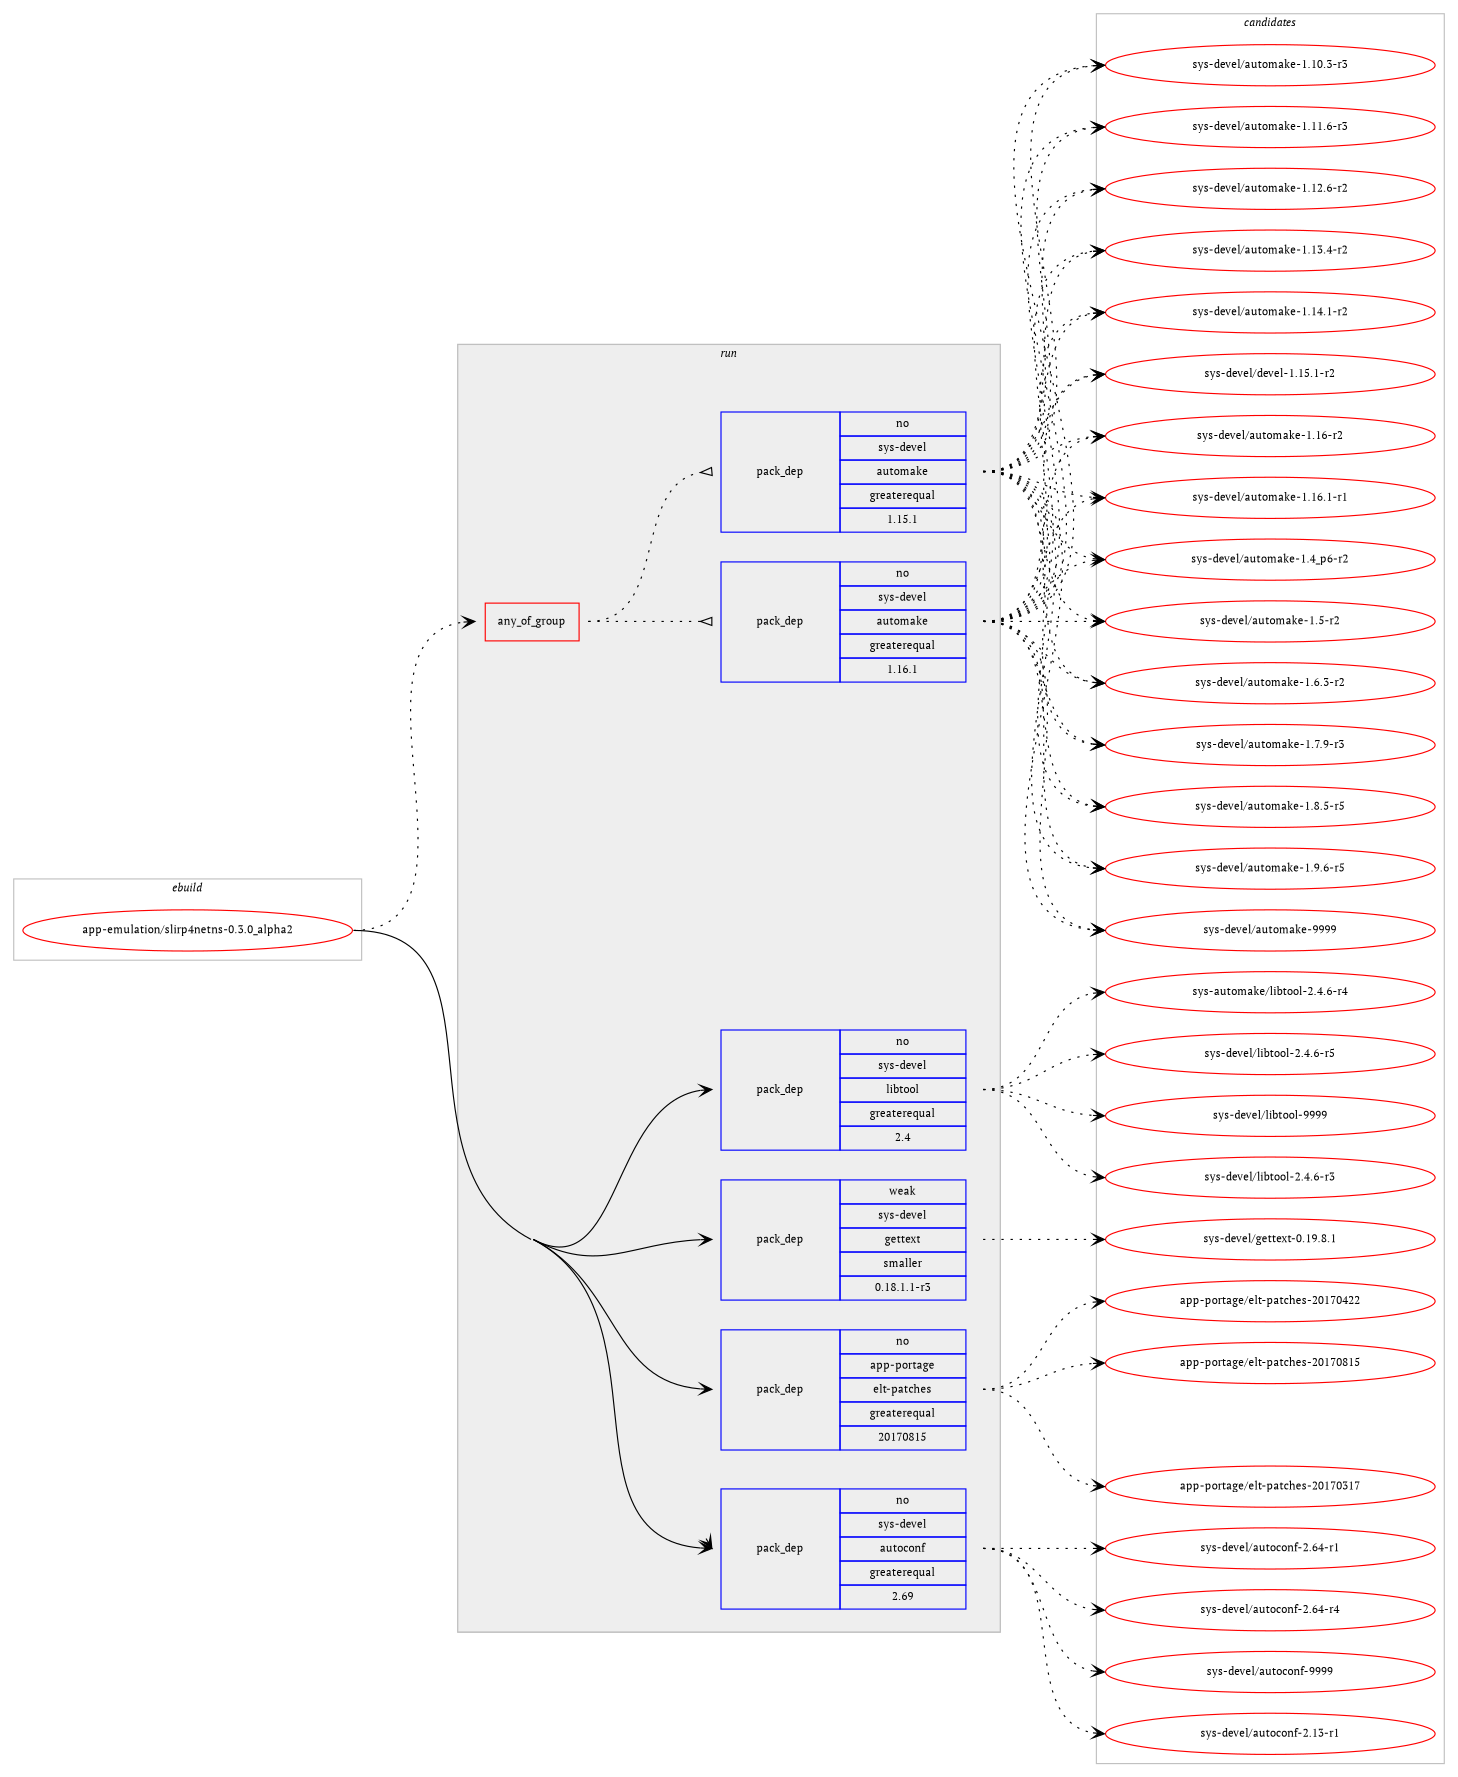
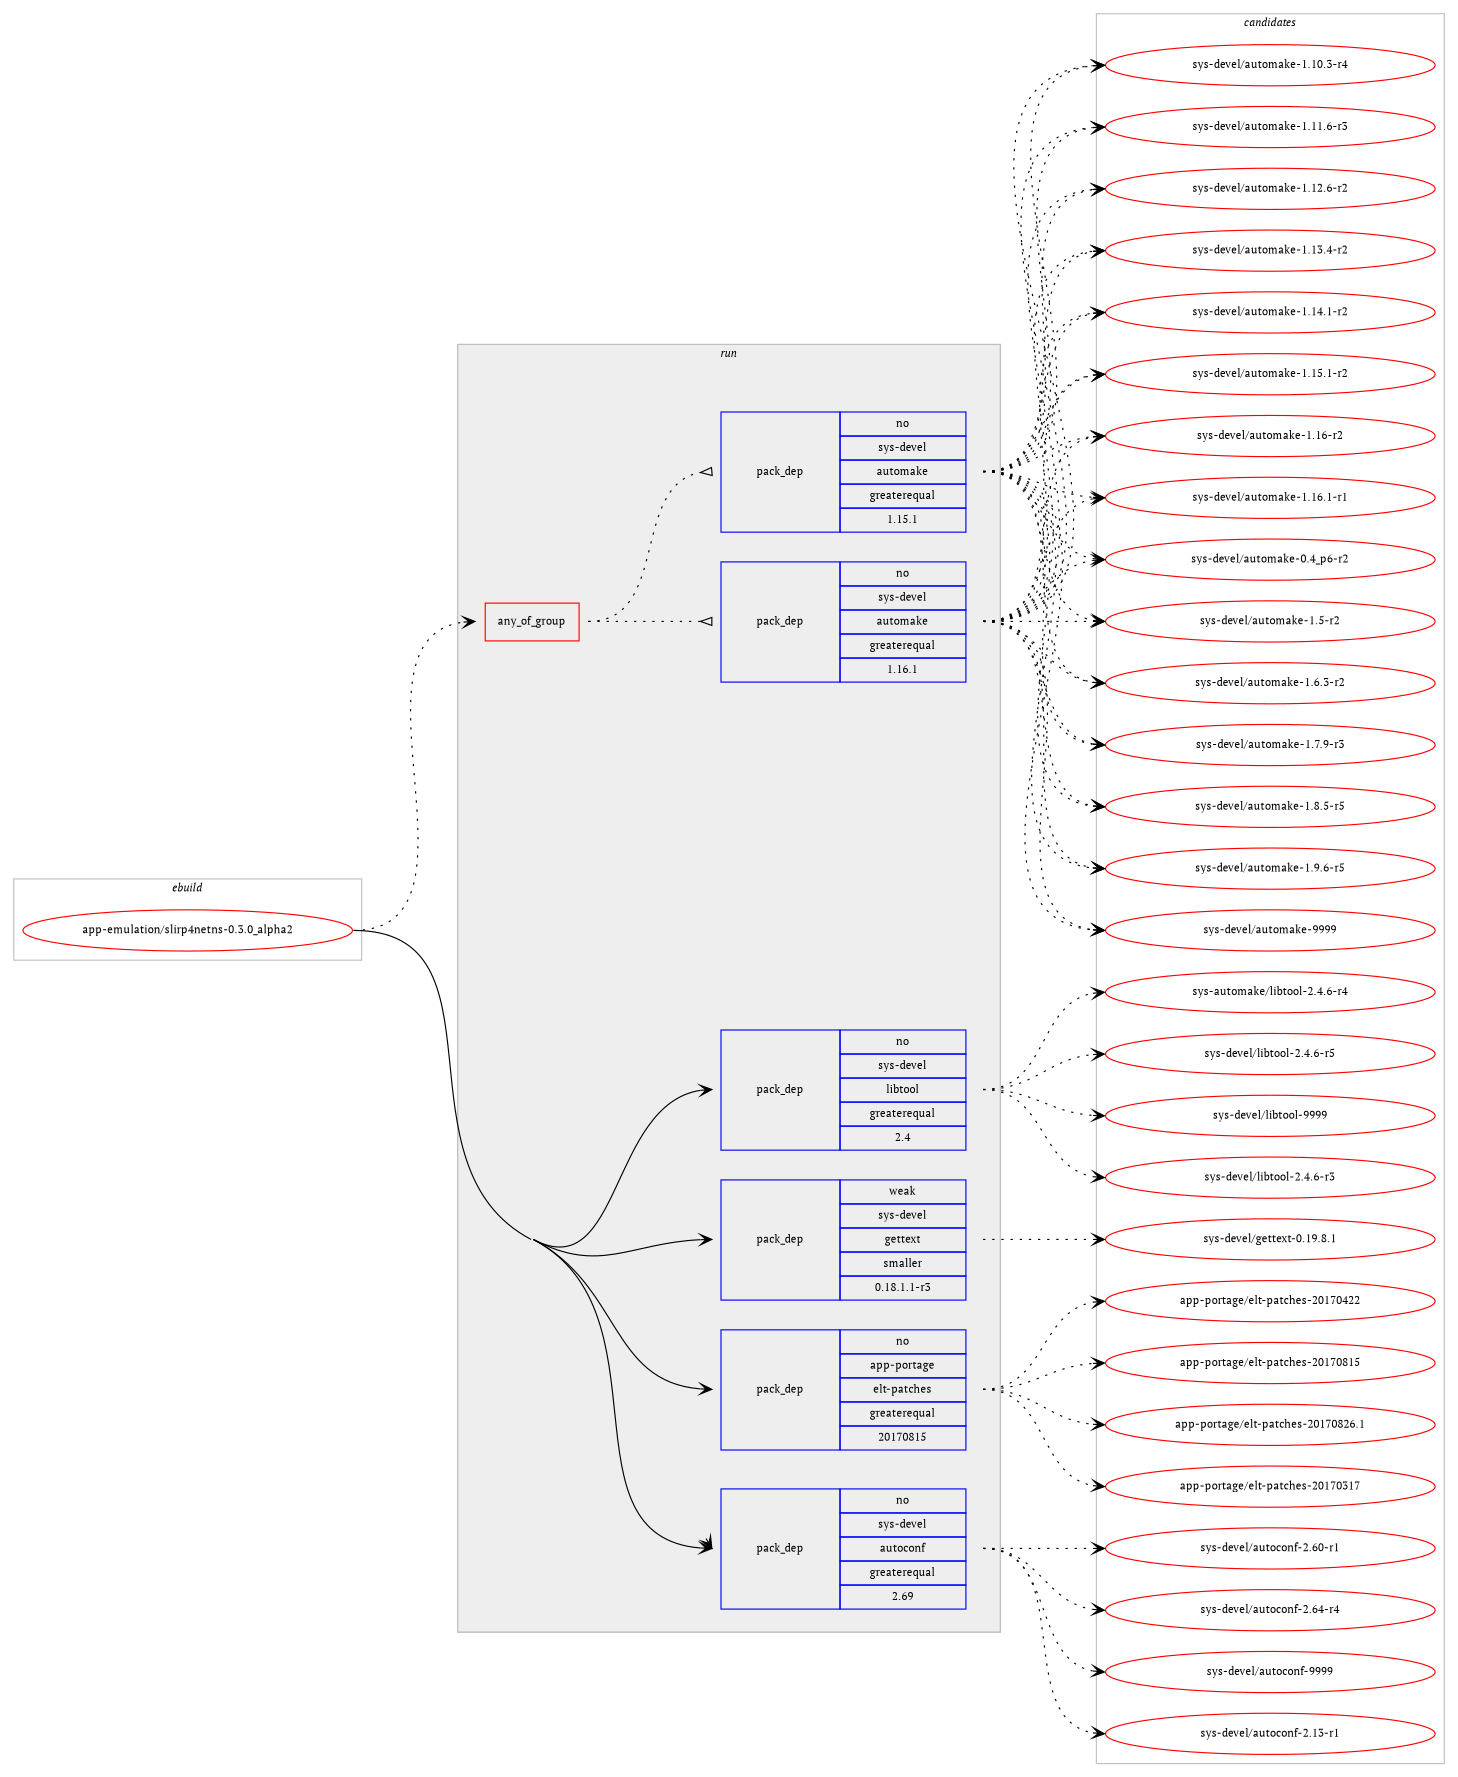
  digraph {
    compound=true
    concentrate=true
    fontname="PT Serif"
    fontsize=10
    newrank=true
    rankdir=LR
    ranksep=1.5
    node [color=red fontname="PT Serif" fontsize=10]
    edge [arrowhead=vee fontname="PT Serif" headport=w style=dotted tailport=e weight=100]
    n1 [label="app-emulation/slirp4netns-0.3.0_alpha2" width=4]
    n2 [color=blue label=<<TABLE BORDER="0" CELLBORDER="1" CELLSPACING="0" CELLPADDING="4" WIDTH="220"><TR><TD ROWSPAN="6" CELLPADDING="30">pack_dep</TD></TR><TR><TD WIDTH="110">no</TD></TR><TR><TD>sys-devel</TD></TR><TR><TD>automake</TD></TR><TR><TD>greaterequal</TD></TR><TR><TD>1.16.1</TD></TR></TABLE>> shape=none]
    n3 [color=blue label=<<TABLE BORDER="0" CELLBORDER="1" CELLSPACING="0" CELLPADDING="4" WIDTH="220"><TR><TD ROWSPAN="6" CELLPADDING="30">pack_dep</TD></TR><TR><TD WIDTH="110">no</TD></TR><TR><TD>sys-devel</TD></TR><TR><TD>automake</TD></TR><TR><TD>greaterequal</TD></TR><TR><TD>1.15.1</TD></TR></TABLE>> shape=none]
    n4 [label=<<TABLE BORDER="0" CELLBORDER="1" CELLSPACING="0" CELLPADDING="4"><TR><TD CELLPADDING="10">any_of_group</TD></TR></TABLE>> shape=none]
    n5 [color=blue label=<<TABLE BORDER="0" CELLBORDER="1" CELLSPACING="0" CELLPADDING="4" WIDTH="220"><TR><TD ROWSPAN="6" CELLPADDING="30">pack_dep</TD></TR><TR><TD WIDTH="110">no</TD></TR><TR><TD>app-portage</TD></TR><TR><TD>elt-patches</TD></TR><TR><TD>greaterequal</TD></TR><TR><TD>20170815</TD></TR></TABLE>> shape=none]
    n6 [color=blue label=<<TABLE BORDER="0" CELLBORDER="1" CELLSPACING="0" CELLPADDING="4" WIDTH="220"><TR><TD ROWSPAN="6" CELLPADDING="30">pack_dep</TD></TR><TR><TD WIDTH="110">no</TD></TR><TR><TD>sys-devel</TD></TR><TR><TD>autoconf</TD></TR><TR><TD>greaterequal</TD></TR><TR><TD>2.69</TD></TR></TABLE>> shape=none]
    n7 [color=blue label=<<TABLE BORDER="0" CELLBORDER="1" CELLSPACING="0" CELLPADDING="4" WIDTH="220"><TR><TD ROWSPAN="6" CELLPADDING="30">pack_dep</TD></TR><TR><TD WIDTH="110">no</TD></TR><TR><TD>sys-devel</TD></TR><TR><TD>libtool</TD></TR><TR><TD>greaterequal</TD></TR><TR><TD>2.4</TD></TR></TABLE>> shape=none]
    n8 [color=blue label=<<TABLE BORDER="0" CELLBORDER="1" CELLSPACING="0" CELLPADDING="4" WIDTH="220"><TR><TD ROWSPAN="6" CELLPADDING="30">pack_dep</TD></TR><TR><TD WIDTH="110">weak</TD></TR><TR><TD>sys-devel</TD></TR><TR><TD>gettext</TD></TR><TR><TD>smaller</TD></TR><TR><TD>0.18.1.1-r3</TD></TR></TABLE>> shape=none]
-   n9 [label="sys-devel/automake-1.10.3-r3" width=4]
+   n9 [label="sys-devel/automake-1.10.3-r4" width=4]
    n10 [label="sys-devel/automake-1.11.6-r3" width=4]
    n11 [label="sys-devel/automake-1.12.6-r2" width=4]
    n12 [label="sys-devel/automake-1.13.4-r2" width=4]
    n13 [label="sys-devel/automake-1.14.1-r2" width=4]
-   n14 [label="sys-devel/devel-1.15.1-r2" width=4]
+   n14 [label="sys-devel/automake-1.15.1-r2" width=4]
    n15 [label="sys-devel/automake-1.16-r2" width=4]
    n16 [label="sys-devel/automake-1.16.1-r1" width=4]
-   n17 [label="sys-devel/automake-1.4_p6-r2" width=4]
+   n17 [label="sys-devel/automake-0.4_p6-r2" width=4]
    n18 [label="sys-devel/automake-1.5-r2" width=4]
    n19 [label="sys-devel/automake-1.6.3-r2" width=4]
    n20 [label="sys-devel/automake-1.7.9-r3" width=4]
    n21 [label="sys-devel/automake-1.8.5-r5" width=4]
    n22 [label="sys-devel/automake-1.9.6-r5" width=4]
    n23 [label="sys-devel/automake-9999" width=4]
    n24 [label="app-portage/elt-patches-20170317" width=4]
    n25 [label="app-portage/elt-patches-20170422" width=4]
    n26 [label="app-portage/elt-patches-20170815" width=4]
+   n27 [label="app-portage/elt-patches-20170826.1" width=4]
    n28 [label="sys-devel/autoconf-2.13-r1" width=4]
-   n29 [label="sys-devel/autoconf-2.64-r1" width=4]
+   n29 [label="sys-devel/autoconf-2.60-r1" width=4]
    n30 [label="sys-devel/autoconf-2.64-r4" width=4]
    n31 [label="sys-devel/autoconf-9999" width=4]
    n32 [label="sys-devel/libtool-2.4.6-r3" width=4]
    n33 [label="sys-automake/libtool-2.4.6-r4" width=4]
    n34 [label="sys-devel/libtool-2.4.6-r5" width=4]
    n35 [label="sys-devel/libtool-9999" width=4]
    n36 [label="sys-devel/gettext-0.19.8.1" width=4]
    subgraph cluster_1 {
      color=gray
      label=<<i>ebuild</i>>
      rank=same
      n1
    }
    subgraph cluster_2 {
      color=gray
      label=<<i>dependencies</i>>
      subgraph cluster_3 {
        color=gray
        fillcolor="#eeeeee"
        label=<<i>compile</i>>
        style=filled
        subgraph sub_4 {
          color=gray
          fillcolor="#eeeeee"
          label=<<i>compile</i>>
          style=filled
          n4
          subgraph sub_5 {
            color=gray
            fillcolor="#eeeeee"
            label=<<i>compile</i>>
            style=filled
            n2
          }
          subgraph sub_6 {
            color=gray
            fillcolor="#eeeeee"
            label=<<i>compile</i>>
            style=filled
            n3
          }
        }
        subgraph sub_7 {
          color=gray
          fillcolor="#eeeeee"
          label=<<i>compile</i>>
          style=filled
          n5
        }
        subgraph sub_8 {
          color=gray
          fillcolor="#eeeeee"
          label=<<i>compile</i>>
          style=filled
          n6
        }
        subgraph sub_9 {
          color=gray
          fillcolor="#eeeeee"
          label=<<i>compile</i>>
          style=filled
          n7
        }
        subgraph sub_10 {
          color=gray
          fillcolor="#eeeeee"
          label=<<i>compile</i>>
          style=filled
          n8
        }
      }
      subgraph cluster_11 {
        color=gray
        fillcolor="#eeeeee"
        label=<<i>compile and run</i>>
        style=filled
      }
      subgraph cluster_12 {
        color=gray
        fillcolor="#eeeeee"
        label=<<i>run</i>>
        style=filled
      }
    }
    subgraph cluster_13 {
      color=gray
      label=<<i>candidates</i>>
      rank=same
      subgraph sub_14 {
        color=black
        label=<<i>candidates</i>>
        nodesep=1
        rank=same
        n9
        n10
        n11
        n12
        n13
        n14
        n15
        n16
        n17
        n18
        n19
        n20
        n21
        n22
        n23
      }
      subgraph sub_15 {
        color=black
        label=<<i>candidates</i>>
        nodesep=1
        rank=same
        n9
        n10
        n11
        n12
        n13
        n14
        n15
        n16
        n17
        n18
        n19
        n20
        n21
        n22
        n23
      }
      subgraph sub_16 {
        color=black
        label=<<i>candidates</i>>
        nodesep=1
        rank=same
        n24
        n25
        n26
+       n27
      }
      subgraph sub_17 {
        color=black
        label=<<i>candidates</i>>
        nodesep=1
        rank=same
        n28
        n29
        n30
        n31
      }
      subgraph sub_18 {
        color=black
        label=<<i>candidates</i>>
        nodesep=1
        rank=same
        n32
        n33
        n34
        n35
      }
      subgraph sub_19 {
        color=black
        label=<<i>candidates</i>>
        nodesep=1
        rank=same
        n36
      }
    }
    n1 -> n4 [weight=20]
    n1 -> n5 [style=solid weight=20]
    n1 -> n6 [style=solid weight=20]
    n1 -> n7 [style=solid weight=20]
    n1 -> n8 [style=solid weight=20]
    n2 -> n9
    n2 -> n10
    n2 -> n11
    n2 -> n12
    n2 -> n13
    n2 -> n14
    n2 -> n15
    n2 -> n16
    n2 -> n17
    n2 -> n18
    n2 -> n19
    n2 -> n20
    n2 -> n21
    n2 -> n22
    n2 -> n23
    n3 -> n9
    n3 -> n10
    n3 -> n11
    n3 -> n12
    n3 -> n13
    n3 -> n14
    n3 -> n15
    n3 -> n16
    n3 -> n17
    n3 -> n18
    n3 -> n19
    n3 -> n20
    n3 -> n21
    n3 -> n22
    n3 -> n23
    n4 -> n2 [arrowhead=oinv weight=20]
    n4 -> n3 [arrowhead=oinv weight=20]
    n5 -> n24
    n5 -> n25
    n5 -> n26
+   n5 -> n27
    n6 -> n28
    n6 -> n29
    n6 -> n30
    n6 -> n31
    n7 -> n32
    n7 -> n33
    n7 -> n34
    n7 -> n35
    n8 -> n36
  }
